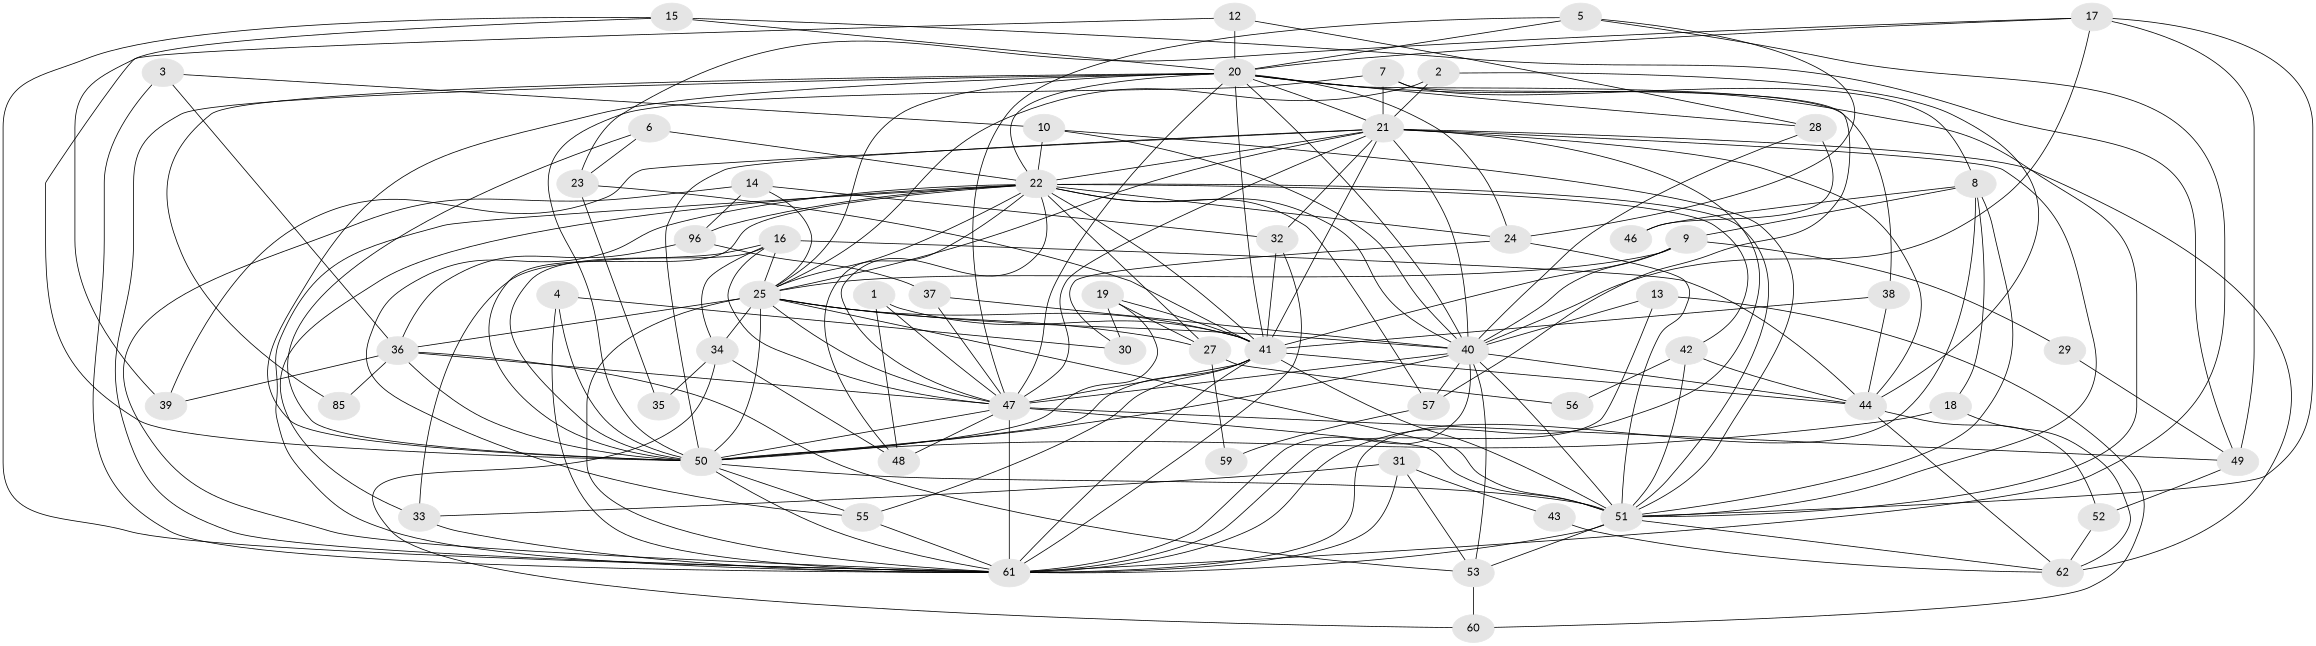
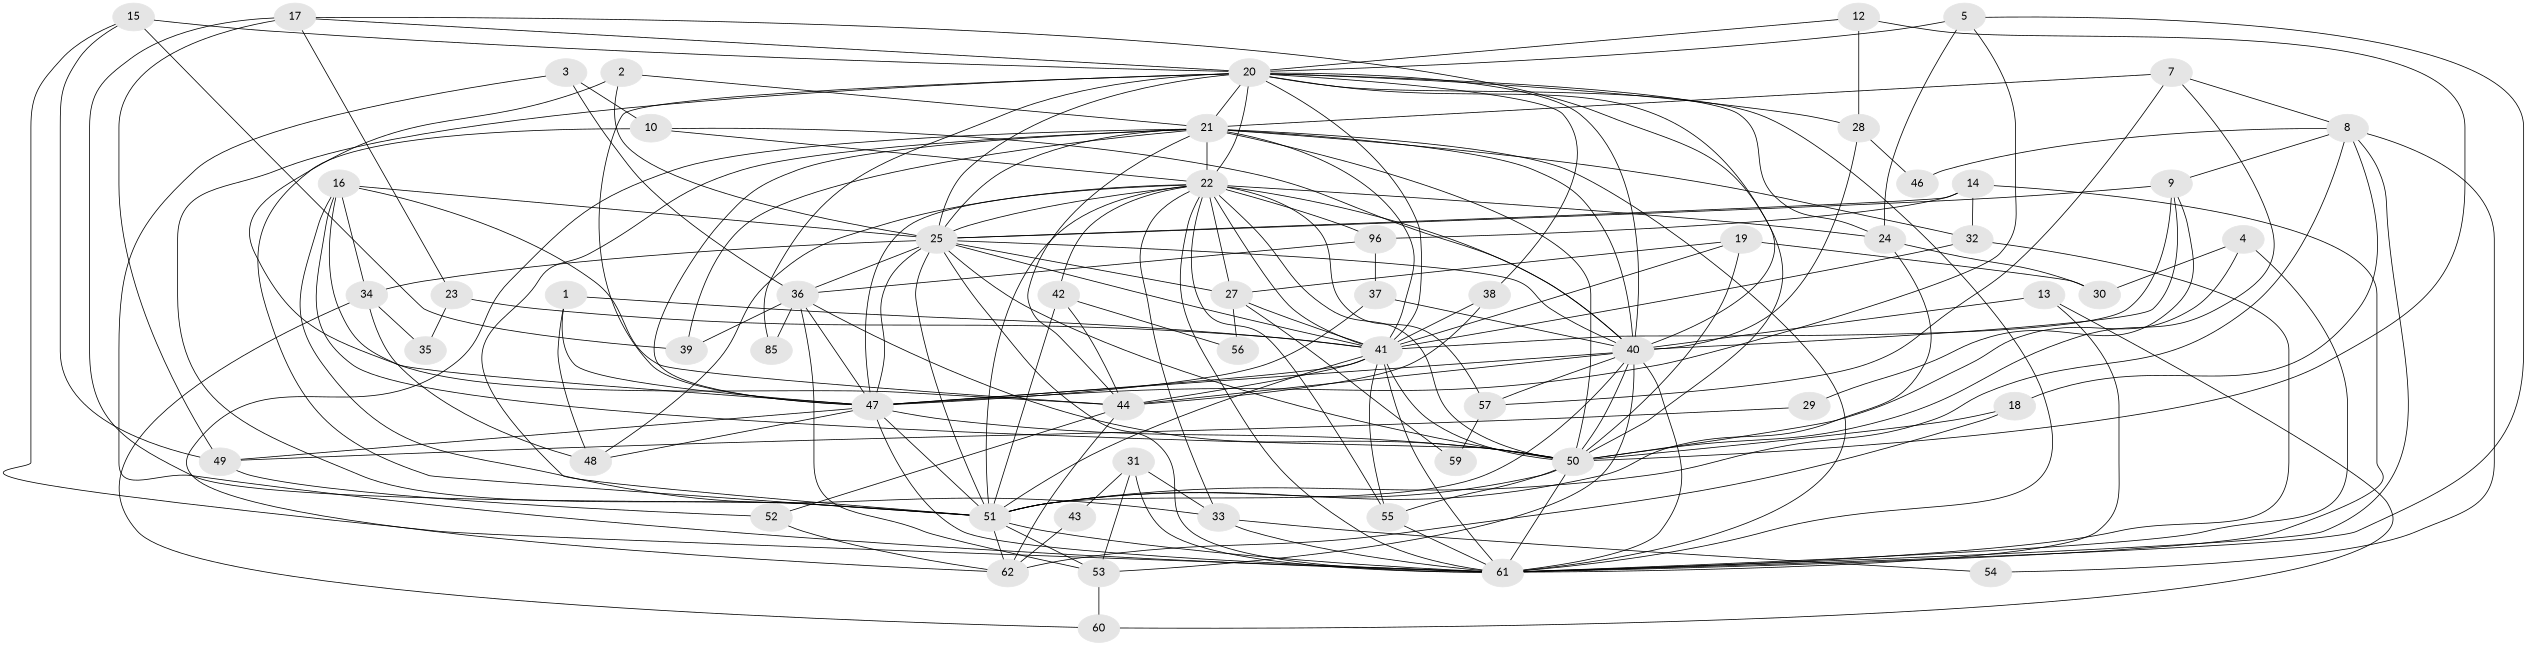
  graph {
    fontname=Lato
    node [color=gray90 fontname=Lato style=filled]
    edge [fontname=Lato weight=1.0]
    1
    41
    47
    48
    44
    61
    50
    51
    55
    49
    2
    21
    25
    22
    40
    32
    39
    62
    36
    34
    27
    52
    3
    10
    n25 [label=85]
    53
    4
    30
    5
    20
    24
    28
    38
-   6
    23
    57
    n37 [label=96]
    33
    42
    35
    7
    8
    9
    18
    46
+   54
    59
    29
    12
    13
    60
    14
    37
    15
    16
    17
    19
    56
    31
    43
    1 -- 41
    1 -- 47
    1 -- 48
    41 -- 47
    41 -- 44 [weight=2.0]
    41 -- 61
    41 -- 50
    41 -- 51 [weight=3.0]
    41 -- 55
    47 -- 48
    47 -- 61 [weight=2.0]
    47 -- 50
    47 -- 51 [weight=2.0]
    47 -- 49
    44 -- 62
    44 -- 52
    50 -- 61
    50 -- 51
    50 -- 55
    51 -- 61
    51 -- 62
    51 -- 53
    55 -- 61
    49 -- 52
    2 -- 44
    2 -- 21
    2 -- 25
    21 -- 41
    21 -- 47
    21 -- 44
    21 -- 61 [weight=2.0]
    21 -- 50 [weight=3.0]
    21 -- 51 [weight=2.0]
    21 -- 25 [weight=2.0]
    21 -- 22
    21 -- 40
    21 -- 32
    21 -- 39
    21 -- 62
    25 -- 41
    25 -- 47
    25 -- 61
    25 -- 50 [weight=2.0]
    25 -- 51
    25 -- 40
    25 -- 36
    25 -- 34
    25 -- 27
    22 -- 41
    22 -- 47
    22 -- 48
    22 -- 61
    22 -- 50 [weight=2.0]
    22 -- 51
    22 -- 55
    22 -- 25
    22 -- 40
    22 -- 27
    22 -- 24
    22 -- 57
    22 -- n37
    22 -- 33
    22 -- 42
    40 -- 47 [weight=2.0]
    40 -- 44 [weight=2.0]
    40 -- 61
    40 -- 50 [weight=2.0]
    40 -- 51 [weight=2.0]
    40 -- 53
    40 -- 57
    32 -- 41
    32 -- 61
    36 -- 47 [weight=2.0]
    36 -- 50
    36 -- 39
    36 -- n25
    36 -- 53
    34 -- 48
    34 -- 35
    34 -- 60
+   27 -- 41
    27 -- 59
    27 -- 56
    52 -- 62
    3 -- 61
    3 -- 36
    3 -- 10
    10 -- 51
    10 -- 22
    10 -- 40
    53 -- 60
    4 -- 61
    4 -- 50
    4 -- 30
    5 -- 47
    5 -- 61
    5 -- 20
    5 -- 24
    20 -- 41
    20 -- 47
    20 -- 61
    20 -- 50
    20 -- 51 [weight=2.0]
    20 -- 21
    20 -- 25 [weight=2.0]
    20 -- 22
    20 -- 40
    20 -- n25
    20 -- 24
    20 -- 28
    20 -- 38
    24 -- 51
    24 -- 30
    28 -- 40
    28 -- 46
    38 -- 41
    38 -- 44
-   6 -- 50
-   6 -- 22
-   6 -- 23
    23 -- 41
    23 -- 35
    57 -- 59
    n37 -- 36
    n37 -- 37
    33 -- 61
+   33 -- 54
    42 -- 44
    42 -- 51
    42 -- 56
    7 -- 50
    7 -- 21
    7 -- 57
    7 -- 8
    8 -- 61
    8 -- 51
    8 -- 9
    8 -- 18
    8 -- 46
+   8 -- 54
    9 -- 41
    9 -- 25
    9 -- 40
    9 -- 29
    18 -- 50
    18 -- 62
    29 -- 49
    12 -- 50
    12 -- 20
    12 -- 28
    13 -- 61
    13 -- 40
    13 -- 60
    14 -- 61
    14 -- 25
    14 -- 32
    14 -- n37
    37 -- 47
    37 -- 40
    15 -- 61
    15 -- 49
    15 -- 39
    15 -- 20
    16 -- 47
    16 -- 44
    16 -- 50
    16 -- 25
    16 -- 34
    16 -- 33
    17 -- 51
    17 -- 49
    17 -- 40
    17 -- 20
    17 -- 23
    19 -- 41
    19 -- 50
    19 -- 27
    19 -- 30
    31 -- 61
    31 -- 53
    31 -- 33
    31 -- 43
    43 -- 62
  }
